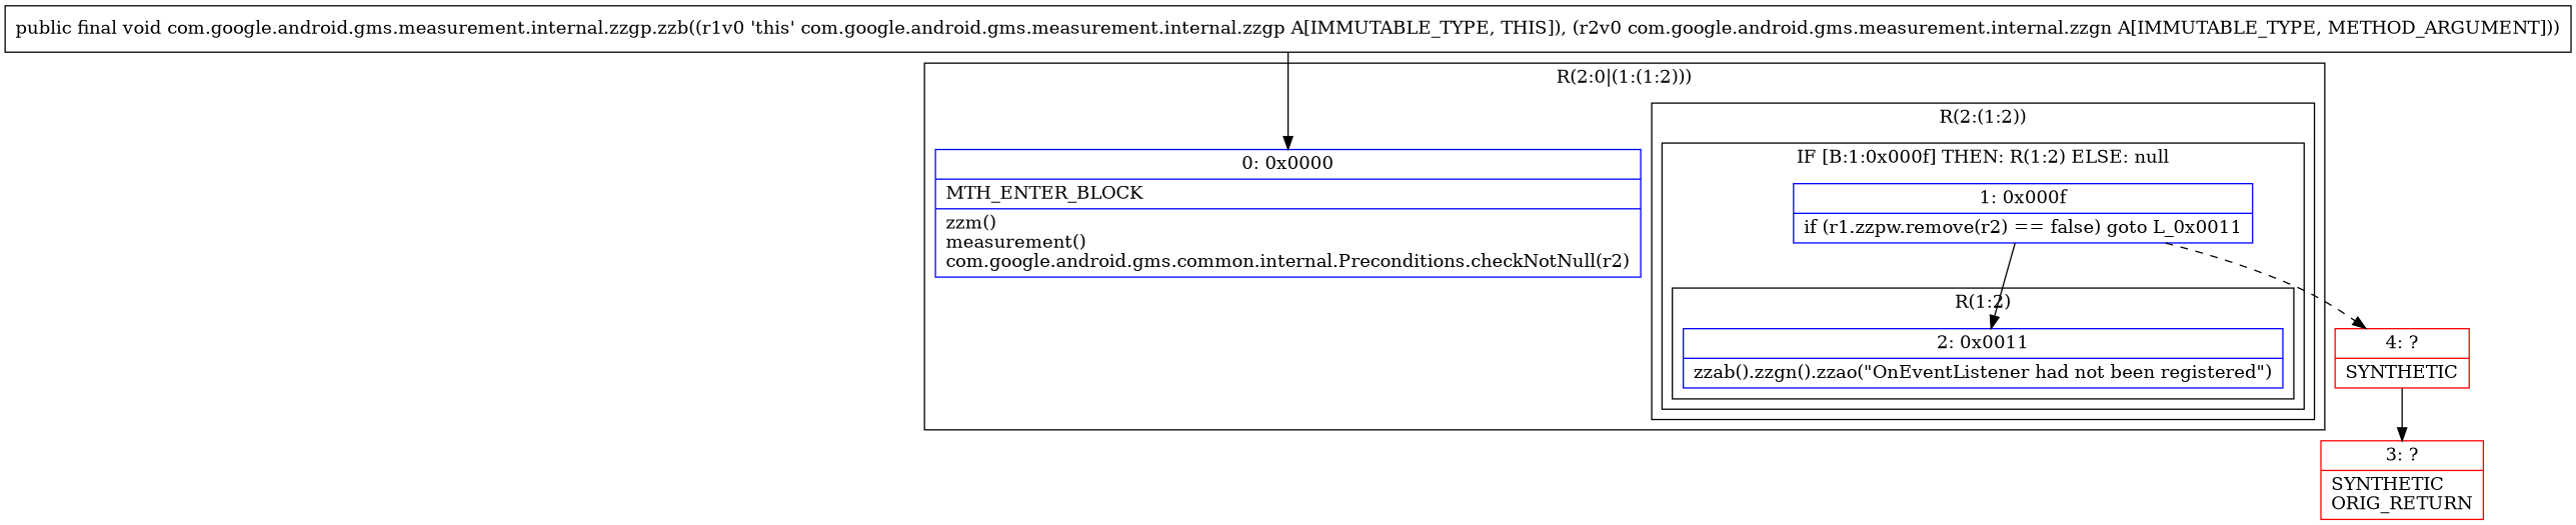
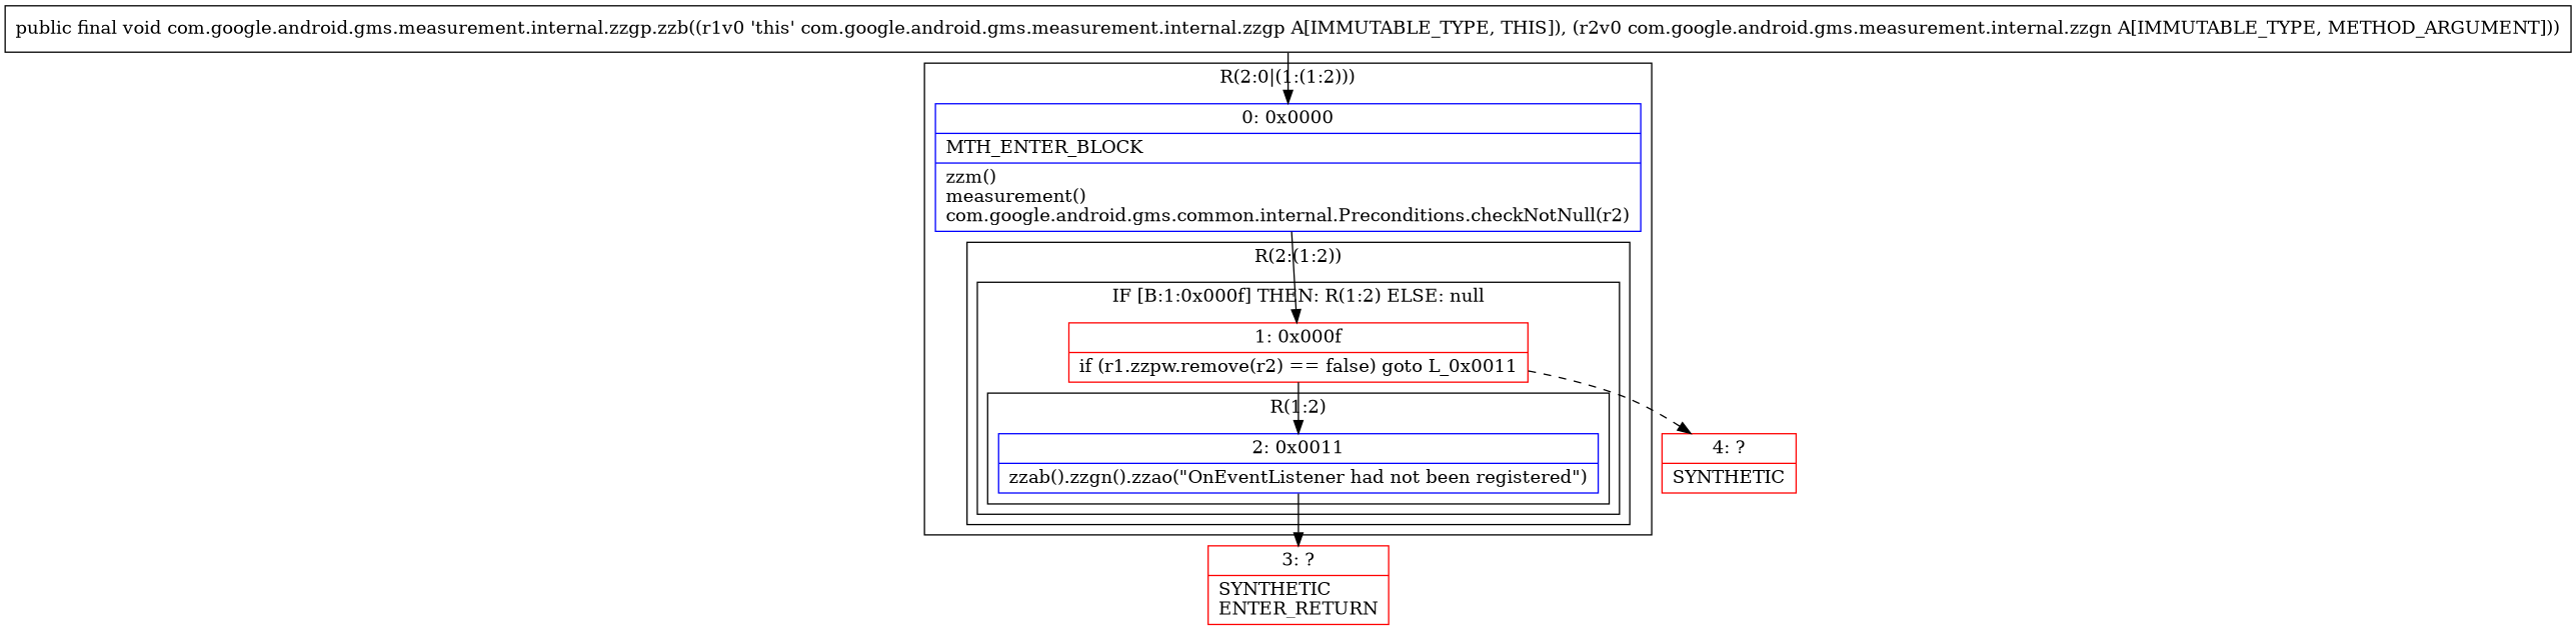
  digraph {
    node [color=blue shape=record]
    n1 [label="{2\:\ 0x0011|zzab().zzgn().zzao(\"OnEventListener had not been registered\")\l}"]
-   n2 [label="{1\:\ 0x000f|if (r1.zzpw.remove(r2) == false) goto L_0x0011\l}"]
+   n2 [color=red label="{1\:\ 0x000f|if (r1.zzpw.remove(r2) == false) goto L_0x0011\l}"]
    n3 [label="{0\:\ 0x0000|MTH_ENTER_BLOCK\l|zzm()\lmeasurement()\lcom.google.android.gms.common.internal.Preconditions.checkNotNull(r2)\l}"]
-   n4 [color=red label="{3\:\ ?|SYNTHETIC\lORIG_RETURN\l}"]
+   n4 [color=red label="{3\:\ ?|SYNTHETIC\lENTER_RETURN\l}"]
    n5 [color=red label="{4\:\ ?|SYNTHETIC\l}"]
    n6 [label="{public final void com.google.android.gms.measurement.internal.zzgp.zzb((r1v0 'this' com.google.android.gms.measurement.internal.zzgp A[IMMUTABLE_TYPE, THIS]), (r2v0 com.google.android.gms.measurement.internal.zzgn A[IMMUTABLE_TYPE, METHOD_ARGUMENT])) }" color=""]
    subgraph cluster_1 {
      label="R(2:0|(1:(1:2)))"
      n3
      subgraph cluster_2 {
        label="R(2:(1:2))"
        subgraph cluster_3 {
          label="IF [B:1:0x000f] THEN: R(1:2) ELSE: null"
          n2
          subgraph cluster_4 {
            label="R(1:2)"
            n1
          }
        }
      }
    }
-   n5 -> n4
+   n1 -> n4
    n2 -> n1
    n2 -> n5 [style=dashed]
+   n3 -> n2
    n6 -> n3
  }
